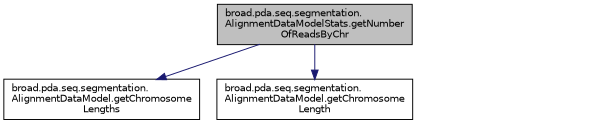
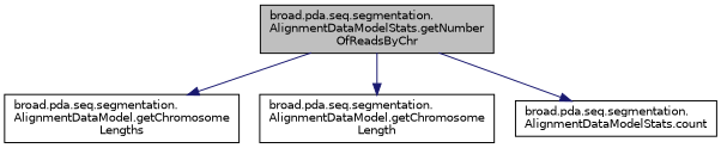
  digraph {
    rankdir=TB
    node [color=black fillcolor=white fontname=Helvetica fontsize=10 shape=record style=filled]
    edge [color=midnightblue fontname=Helvetica fontsize=10 labelfontname=Helvetica labelfontsize=10 style=solid]
    n1 [fillcolor=grey75 fontcolor=black height=0.2 label="broad.pda.seq.segmentation.\lAlignmentDataModelStats.getNumber\lOfReadsByChr" width=0.4]
    n2 [height=0.2 label="broad.pda.seq.segmentation.\lAlignmentDataModel.getChromosome\lLengths" width=0.4]
    n3 [height=0.2 label="broad.pda.seq.segmentation.\lAlignmentDataModel.getChromosome\lLength" width=0.4]
+   n4 [height=0.2 label="broad.pda.seq.segmentation.\lAlignmentDataModelStats.count" width=0.4]
    n1 -> n2
    n1 -> n3
+   n1 -> n4
  }
